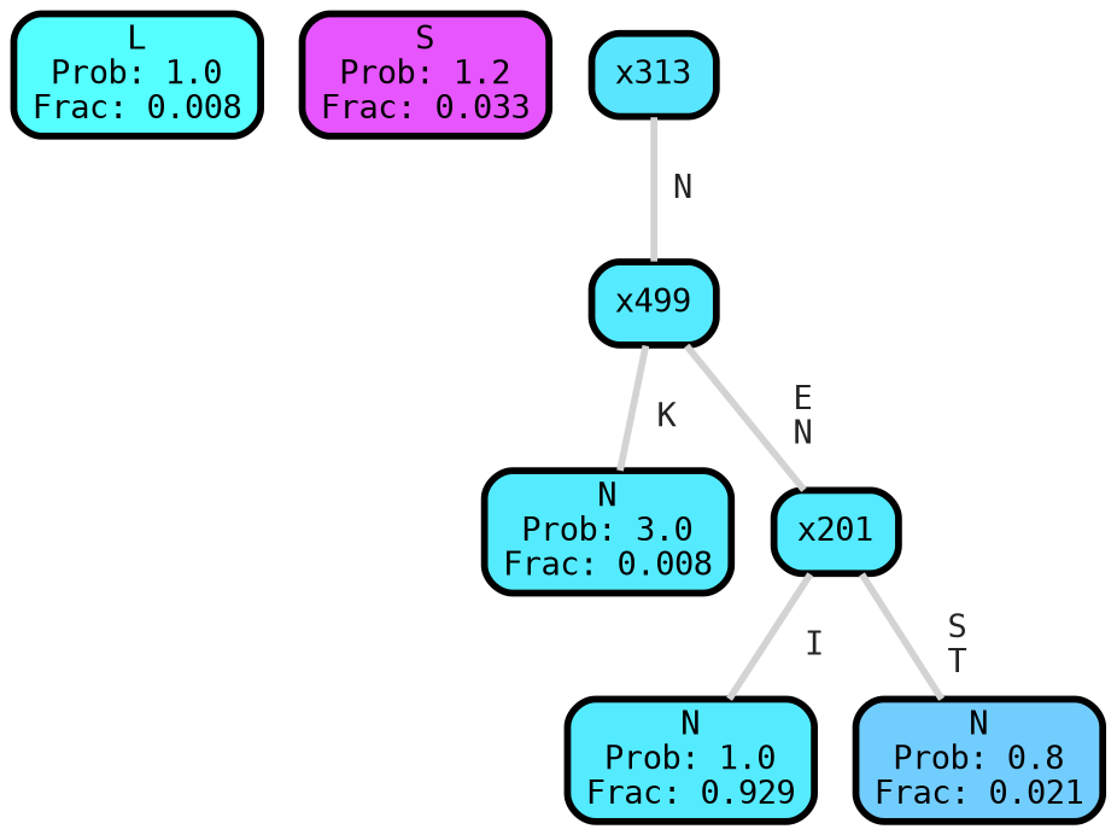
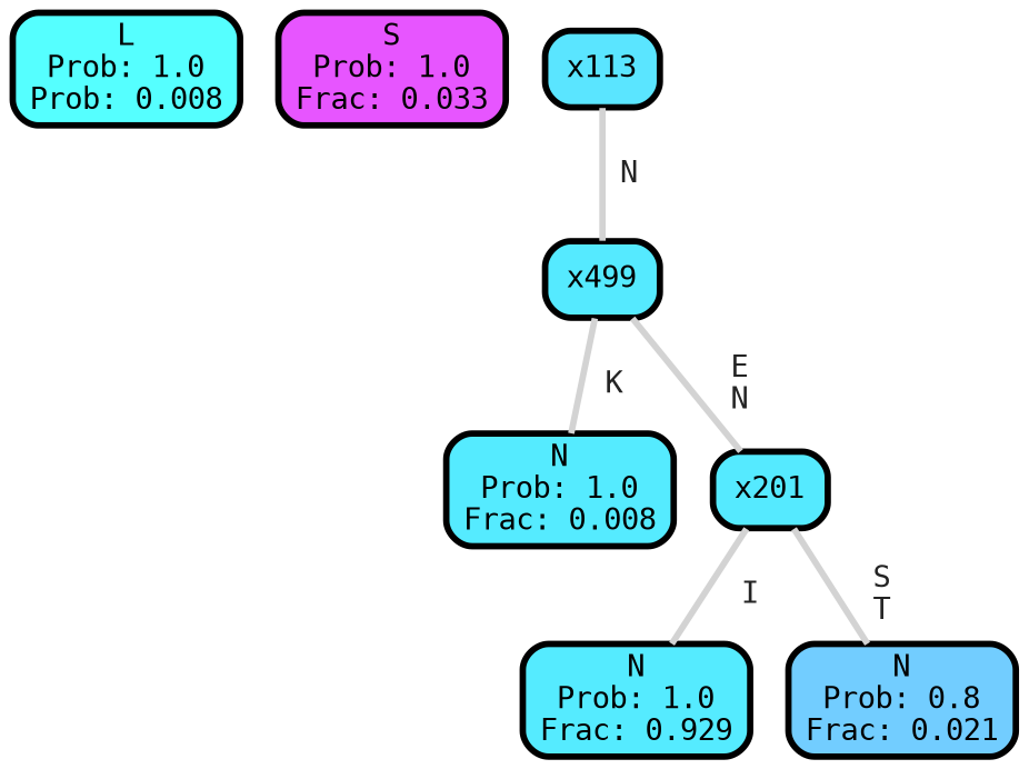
  graph {
    fontname="DejaVu Sans Mono"
    ranksep="0 equally"
    splines=straight
    node [color=black fillcolor="#55eaff" fontcolor=black fontname="DejaVu Sans Mono" penwidth=3 shape=box style="filled, rounded"]
    edge [color=lightgray fontcolor=grey14 fontname="DejaVu Sans Mono" fontweight=bold penwidth=3]
-   n1 [fillcolor="#55ffff" label="L\nProb: 1.0\nFrac: 0.008"]
-   n2 [fillcolor="#e755ff" label="S\nProb: 1.2\nFrac: 0.033"]
-   n3 [fillcolor="#5ae5ff" label=x313]
+   n1 [fillcolor="#55ffff" label="L\nProb: 1.0\nProb: 0.008"]
+   n2 [fillcolor="#e755ff" label="S\nProb: 1.0\nFrac: 0.033"]
+   n3 [fillcolor="#5ae5ff" label=x113]
    n4 [label=x499]
-   n5 [fillcolor="#55ebff" label="N\nProb: 3.0\nFrac: 0.008"]
+   n5 [fillcolor="#55ebff" label="N\nProb: 1.0\nFrac: 0.008"]
    n6 [label=x201]
    n7 [fillcolor="#55ebff" label="N\nProb: 1.0\nFrac: 0.929"]
    n8 [fillcolor="#72cdff" label="N\nProb: 0.8\nFrac: 0.021"]
    subgraph sub_1 {
      rank=same
    }
    n3 -- n4 [label=" N"]
    n4 -- n5 [label=" K"]
    n4 -- n6 [label=" E\n N"]
    n6 -- n7 [label=" I"]
    n6 -- n8 [label=" S\n T"]
  }
